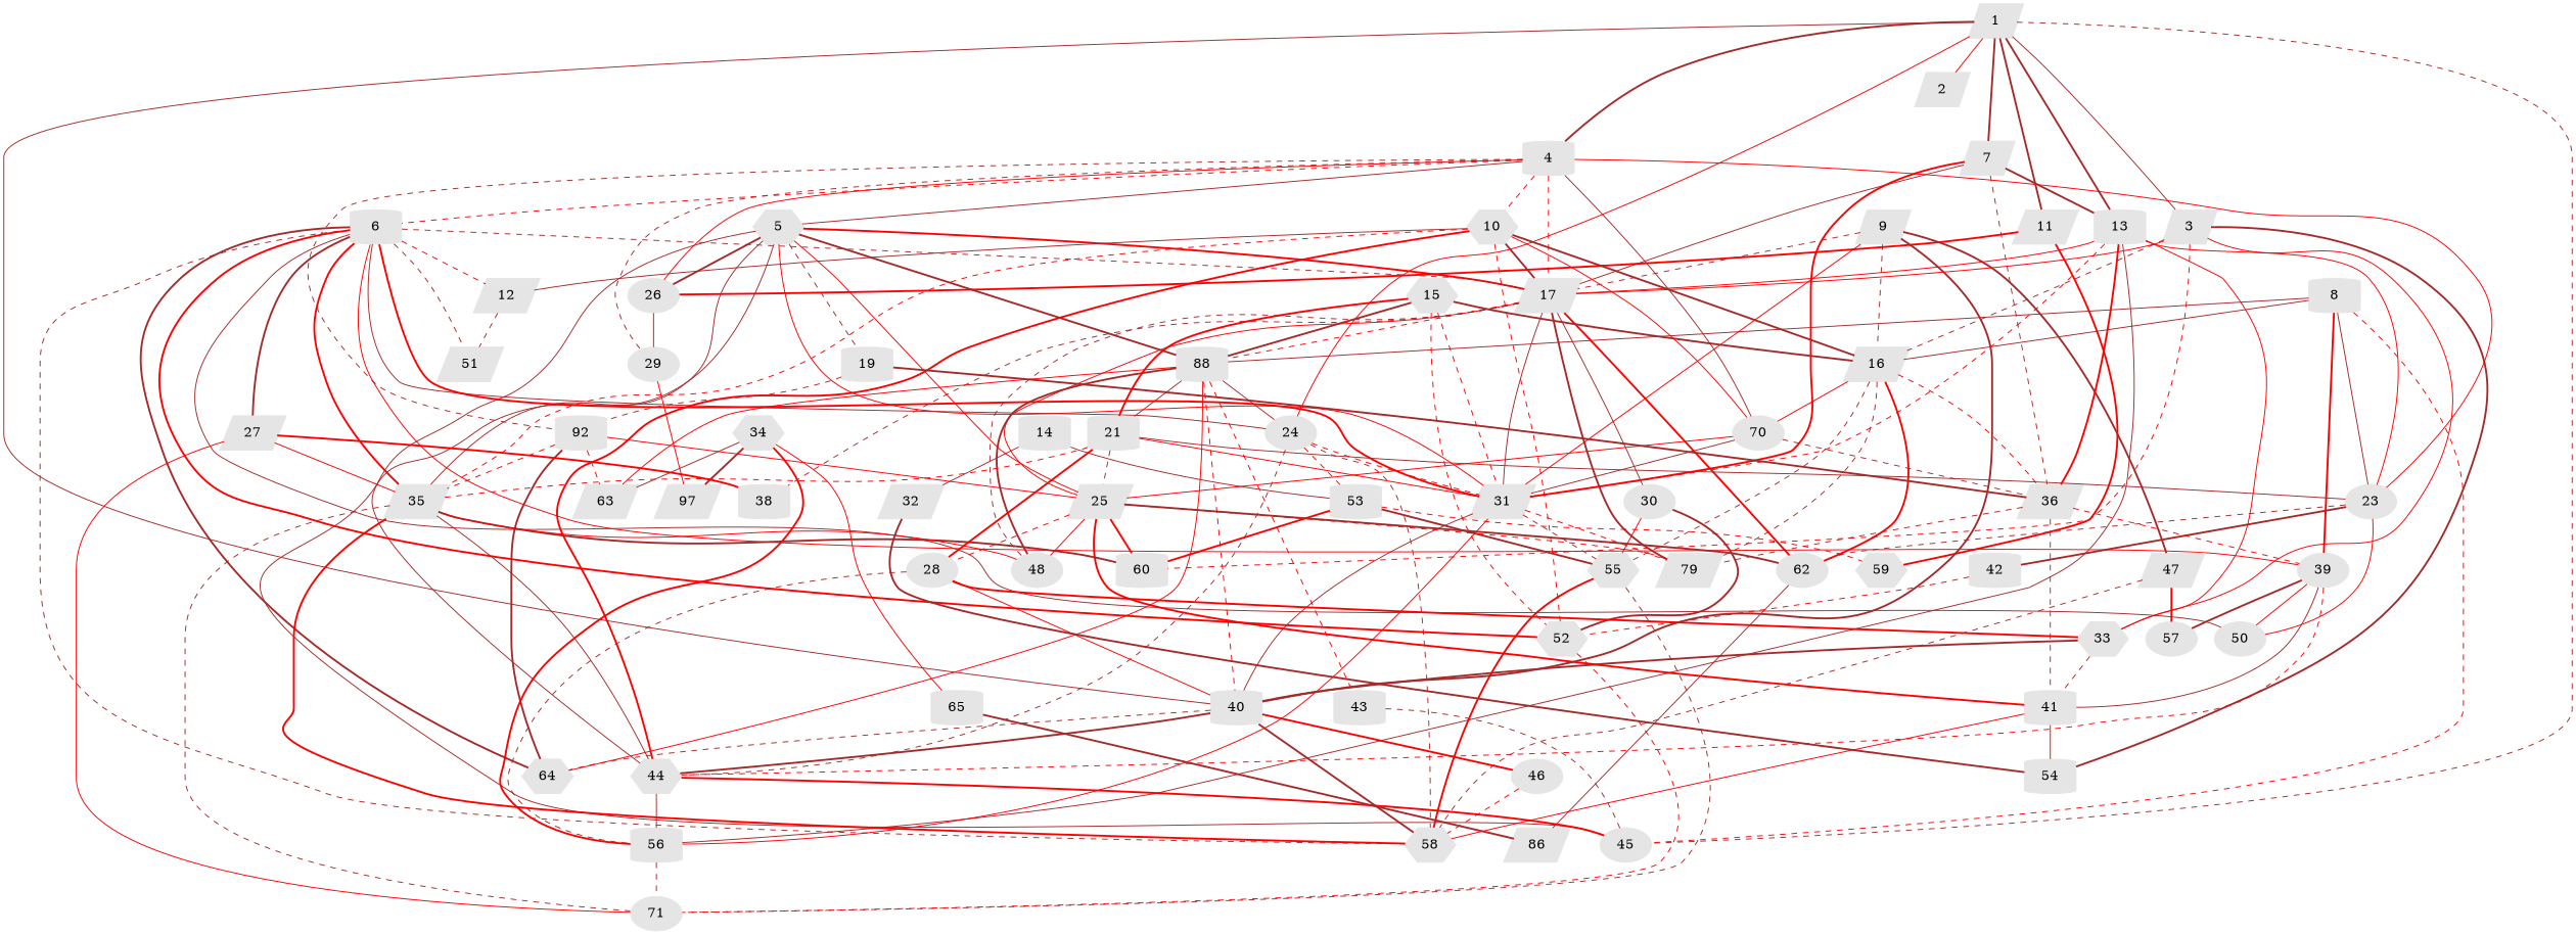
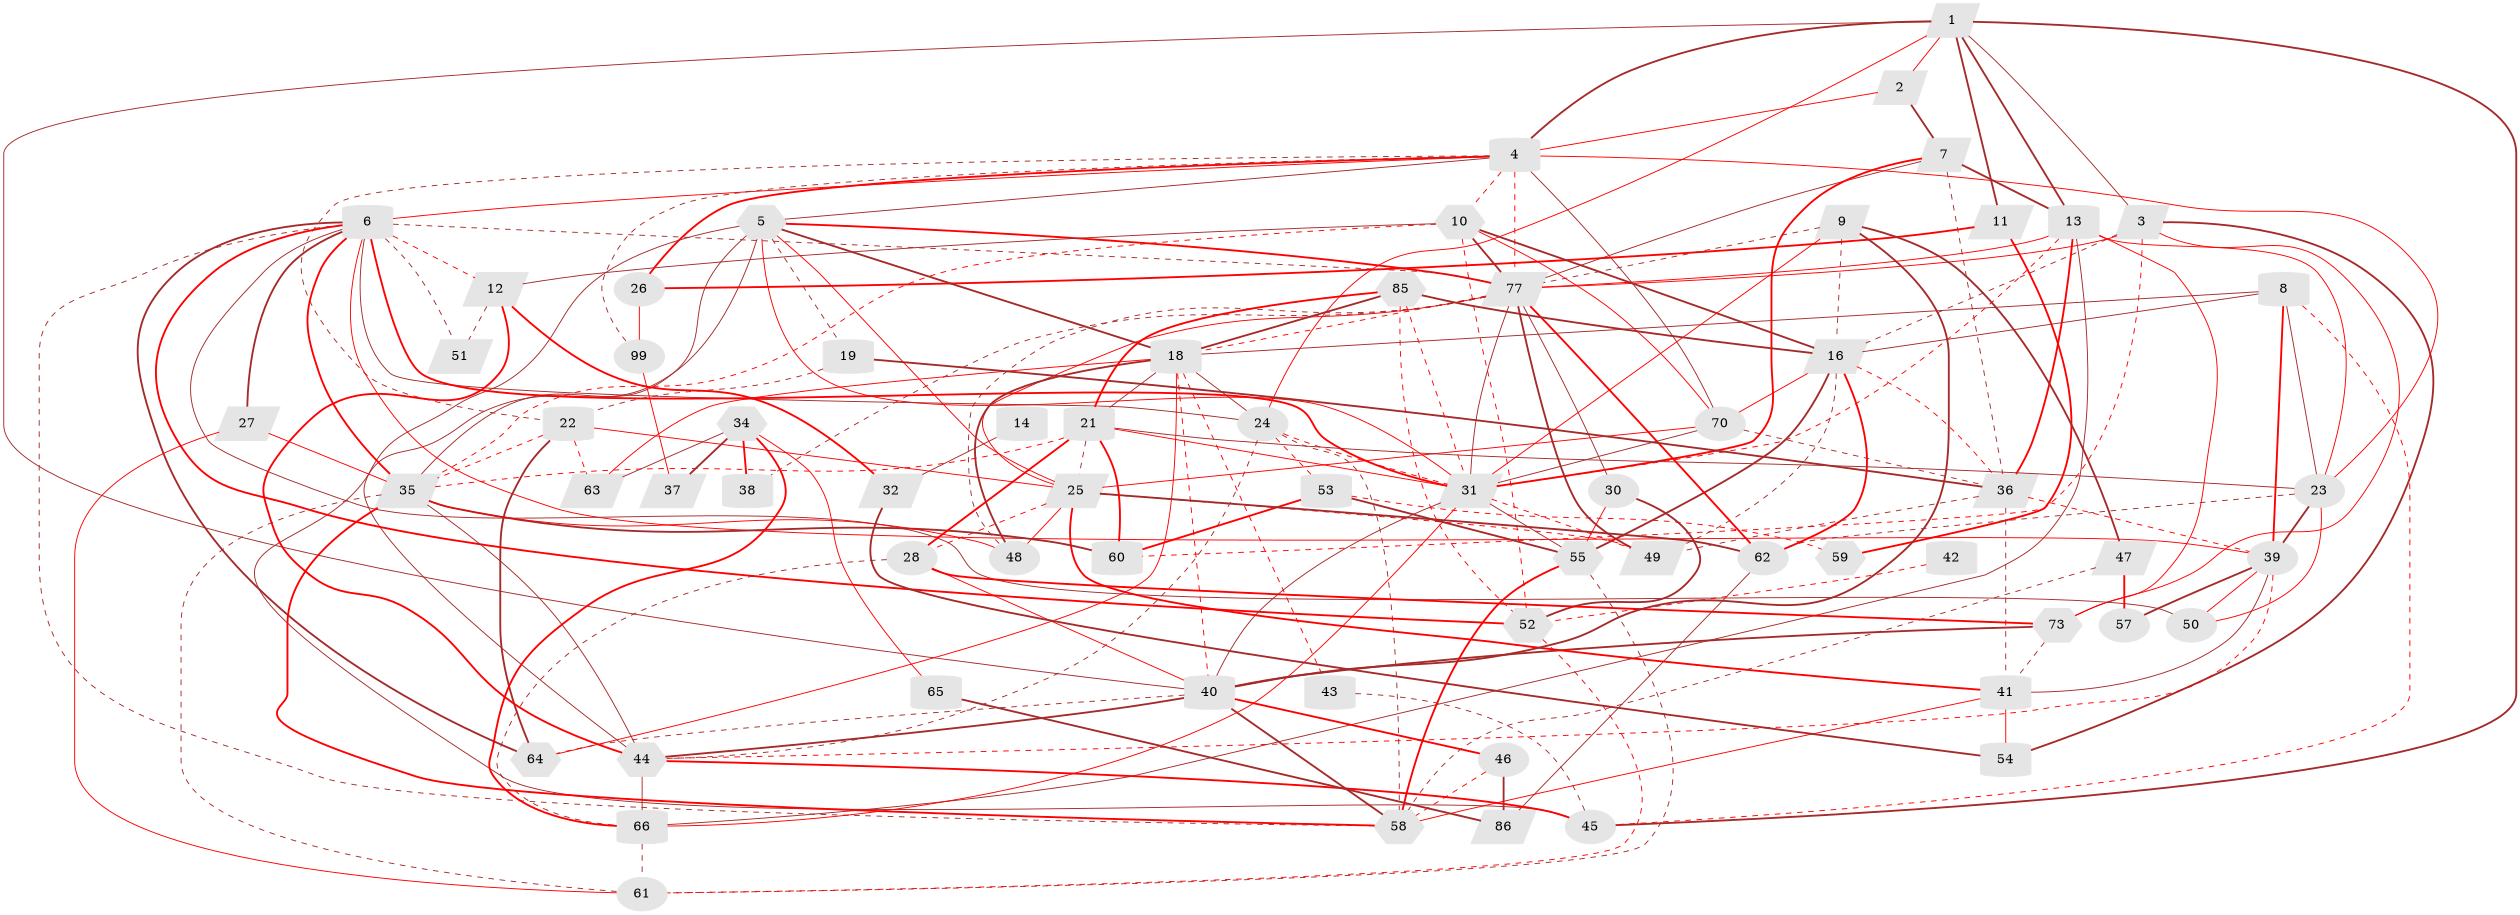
  graph {
    node [color=gray90 shape=parallelogram style=filled]
    edge [color=brown style=solid weight=1.0]
    1
    2
    3
    4 [shape=cylinder]
    7
    11
    13 [shape=cylinder]
    24 [shape=ellipse]
    40 [shape=cylinder]
    45 [shape=ellipse]
    16
-   17
-   33 [shape=hexagon]
+   17 [label=77]
+   33 [shape=hexagon label=73]
    54 [shape=cylinder]
    60 [shape=cylinder]
    5 [shape=hexagon]
    6 [shape=cylinder]
    10 [shape=hexagon]
    n19 [label=70 shape=ellipse]
-   22 [shape=cylinder label=92]
+   22 [shape=cylinder]
    23 [shape=ellipse]
    26 [shape=ellipse]
-   29 [shape=ellipse]
+   29 [shape=ellipse label=99]
    31
    36
    59 [shape=hexagon]
-   56 [shape=cylinder]
-   49 [label=79]
+   56 [shape=cylinder label=66]
+   49
    55 [shape=hexagon]
    62 [shape=ellipse]
    44 [shape=hexagon]
    58 [shape=hexagon]
    53 [shape=cylinder]
    64 [shape=hexagon]
    46 [shape=ellipse]
-   18 [shape=cylinder label=88]
+   18 [shape=cylinder]
    25
    30 [shape=ellipse]
    38 [shape=cylinder]
    48 [shape=ellipse]
    41 [shape=cylinder]
    19 [shape=cylinder]
    35
    12
    27
    39 [shape=ellipse]
    50 [shape=ellipse]
    51
    52 [shape=hexagon]
    63
    42 [shape=cylinder]
-   37 [label=97]
+   37
    21 [shape=cylinder]
    43 [shape=cylinder]
    28 [shape=ellipse]
-   61 [shape=ellipse label=71]
+   61 [shape=ellipse]
    32
    57 [shape=ellipse]
    8 [shape=cylinder]
    9
    47
    14 [shape=cylinder]
-   15 [shape=hexagon]
+   15 [shape=hexagon label=85]
    n64 [label=86]
    34 [shape=hexagon]
    65 [shape=cylinder]
    1 -- 2 [color=red]
    1 -- 3
    1 -- 4 [style=bold weight=2.0]
-   1 -- 7 [style=bold]
+   2 -- 7 [style=bold]
    1 -- 11 [style=bold]
    1 -- 13 [style=bold weight=2.0]
    1 -- 24 [color=red]
    1 -- 40
-   1 -- 45 [style=dashed]
+   1 -- 45 [style=bold]
+   2 -- 4 [color=red]
    3 -- 16 [style=dashed weight=2.0]
    3 -- 17 [color=red]
    3 -- 33 [color=red]
    3 -- 54 [style=bold]
    3 -- 60 [color=red style=dashed]
    4 -- 17 [color=red style=dashed weight=2.0]
    4 -- 5
-   4 -- 6 [color=red style=dashed]
+   4 -- 6 [color=red]
    4 -- 10 [color=red style=dashed]
    4 -- n19
    4 -- 22 [style=dashed]
    4 -- 23 [color=red]
-   4 -- 26 [color=red]
+   4 -- 26 [color=red style=bold]
    4 -- 29 [style=dashed]
    7 -- 13 [style=bold weight=2.0]
    7 -- 17
    7 -- 31 [color=red style=bold]
    7 -- 36 [style=dashed]
    11 -- 26 [color=red style=bold]
    11 -- 59 [color=red style=bold]
    13 -- 17 [color=red]
    13 -- 33 [color=red]
    13 -- 23 [color=red]
    13 -- 31 [color=red style=dashed]
    13 -- 36 [color=red style=bold]
    13 -- 56
    24 -- 31 [color=red style=dashed]
    24 -- 44 [style=dashed]
    24 -- 58 [style=dashed]
    24 -- 53 [color=red style=dashed]
    40 -- 44 [style=bold]
    40 -- 58 [style=bold]
    40 -- 64 [style=dashed]
    40 -- 46 [color=red style=bold]
    16 -- n19 [color=red]
    16 -- 36 [color=red style=dashed]
    16 -- 49 [style=dashed]
-   16 -- 55 [style=dashed]
+   16 -- 55 [style=bold]
    16 -- 62 [color=red style=bold]
    17 -- 31
    17 -- 49 [style=bold]
    17 -- 62 [color=red style=bold]
    17 -- 18 [color=red style=dashed]
    17 -- 25 [color=red]
    17 -- 30
    17 -- 38 [style=dashed weight=2.0]
    17 -- 48 [style=dashed]
    33 -- 40 [style=bold]
    33 -- 41 [style=dashed]
    5 -- 45
    5 -- 17 [color=red style=bold]
-   5 -- 26 [style=bold]
    5 -- 31 [color=red]
    5 -- 44 [weight=2.0]
    5 -- 18 [style=bold]
    5 -- 25 [color=red]
    5 -- 19 [style=dashed]
    5 -- 35
    6 -- 24
    6 -- 17 [style=dashed]
    6 -- 31 [color=red style=bold]
    6 -- 58 [style=dashed]
    6 -- 64 [style=bold]
    6 -- 35 [color=red style=bold]
    6 -- 12 [color=red style=dashed weight=3.0]
    6 -- 27 [style=bold]
    6 -- 39 [color=red]
    6 -- 50
    6 -- 51 [style=dashed]
    6 -- 52 [color=red style=bold]
    10 -- 16 [style=bold]
    10 -- 17 [style=bold]
    10 -- n19 [color=red]
-   10 -- 44 [color=red style=bold]
+   12 -- 44 [color=red style=bold]
    10 -- 35 [color=red style=dashed]
    10 -- 12
    10 -- 52 [color=red style=dashed]
    n19 -- 31 [weight=3.0]
    n19 -- 36 [style=dashed]
    n19 -- 25 [color=red]
    22 -- 64 [style=bold]
    22 -- 25 [color=red]
    22 -- 35 [color=red style=dashed]
    22 -- 63 [color=red style=dashed]
    23 -- 62 [style=dashed]
    23 -- 50 [color=red]
-   23 -- 42 [style=bold]
+   23 -- 39 [style=bold]
    26 -- 29 [color=red]
    29 -- 37 [color=red]
    31 -- 40
    31 -- 56 [color=red]
    31 -- 49 [color=red style=dashed]
-   31 -- 55 [style=dashed]
+   31 -- 55
    36 -- 49 [style=dashed]
    36 -- 41 [style=dashed weight=2.0]
    36 -- 39 [color=red style=dashed]
    56 -- 61 [style=dashed]
    55 -- 58 [color=red style=bold]
    55 -- 61 [style=dashed]
    62 -- n64
    44 -- 45 [color=red style=bold]
    44 -- 56
    53 -- 60 [color=red style=bold]
    53 -- 59 [color=red style=dashed]
    53 -- 55 [style=bold]
    46 -- 58 [color=red style=dashed]
+   46 -- n64 [style=bold]
    18 -- 24
    18 -- 40 [color=red style=dashed]
    18 -- 64 [color=red]
    18 -- 48 [style=bold]
    18 -- 63 [color=red]
    18 -- 21
    18 -- 43 [color=red style=dashed]
    25 -- 49 [color=red style=dashed]
    25 -- 62 [style=bold]
    25 -- 48 [color=red]
    25 -- 41 [color=red style=bold]
    25 -- 28 [color=red style=dashed]
    30 -- 55 [color=red]
    30 -- 52 [style=bold]
    41 -- 54 [color=red]
    41 -- 58 [color=red]
    19 -- 22 [style=dashed]
    19 -- 36 [style=bold]
    35 -- 60 [style=bold weight=2.0]
    35 -- 44
    35 -- 58 [color=red style=bold]
    35 -- 48 [color=red]
    35 -- 61 [style=dashed]
    12 -- 51 [style=dashed]
+   12 -- 32 [color=red style=bold]
    27 -- 35 [color=red]
    27 -- 61 [color=red]
    39 -- 44 [color=red style=dashed]
    39 -- 41
    39 -- 50 [color=red]
    39 -- 57 [style=bold]
    52 -- 61 [color=red style=dashed]
    42 -- 52 [color=red style=dashed]
-   25 -- 60 [color=red style=bold]
+   21 -- 60 [color=red style=bold]
    21 -- 23
    21 -- 31 [color=red]
    21 -- 25 [style=dashed]
    21 -- 35 [color=red style=dashed]
    21 -- 28 [color=red style=bold]
    43 -- 45 [style=dashed]
    28 -- 40 [color=red]
    28 -- 33 [color=red style=bold]
    28 -- 56 [style=dashed]
    32 -- 54 [style=bold]
    8 -- 45 [color=red style=dashed]
    8 -- 16
    8 -- 23
    8 -- 18
    8 -- 39 [color=red style=bold]
    9 -- 40 [style=bold]
    9 -- 16 [style=dashed]
    9 -- 17 [style=dashed]
    9 -- 31 [color=red]
    9 -- 47 [style=bold]
    47 -- 58 [style=dashed]
    47 -- 57 [color=red style=bold]
-   14 -- 53
    14 -- 32
    15 -- 16 [style=bold]
    15 -- 31 [color=red style=dashed]
    15 -- 18 [style=bold]
    15 -- 52 [color=red style=dashed]
    15 -- 21 [color=red style=bold]
    34 -- 56 [color=red style=bold]
-   27 -- 38 [color=red style=bold]
+   34 -- 38 [color=red style=bold]
    34 -- 63
    34 -- 37 [style=bold]
    34 -- 65 [color=red]
    65 -- n64 [style=bold]
  }
